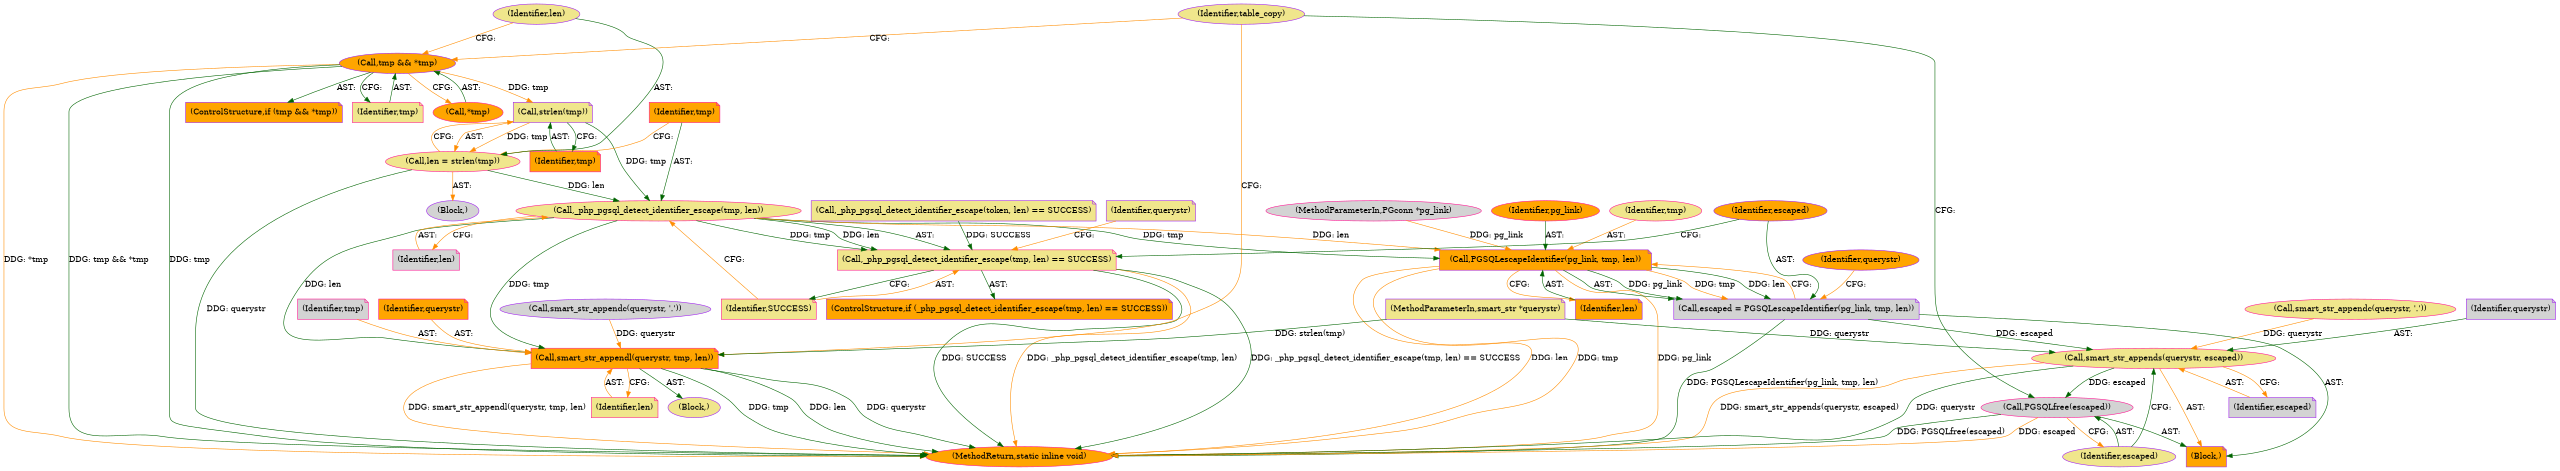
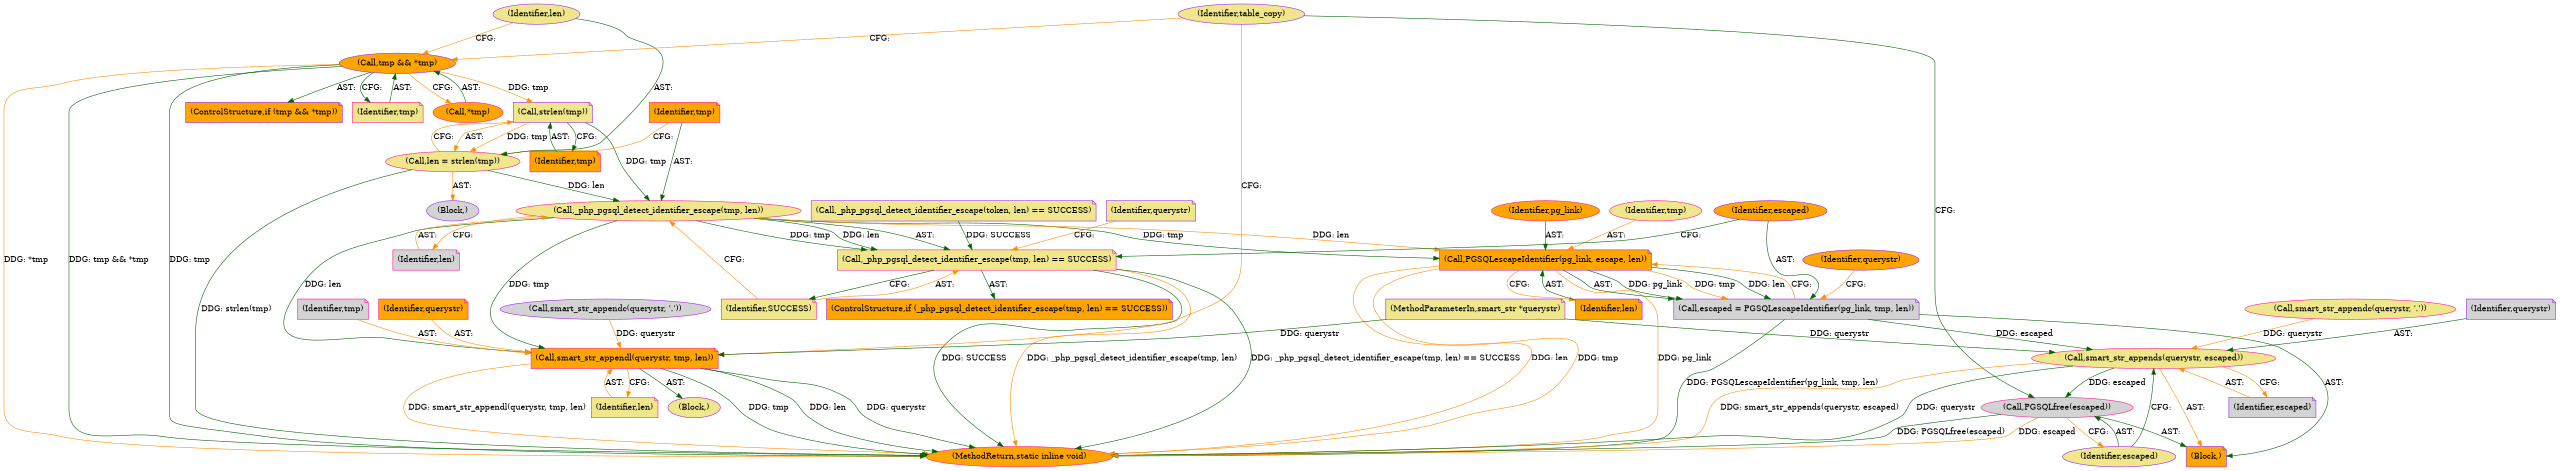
  digraph {
    node [color=purple fillcolor=khaki shape=note style=filled]
    edge [color=darkgreen]
    n1 [label="(Call,strlen(tmp))"]
    n2 [color=deeppink label="(Call,len = strlen(tmp))" shape=ellipse]
    n3 [color=deeppink label="(Call,_php_pgsql_detect_identifier_escape(tmp, len))" shape=ellipse]
    n4 [color=deeppink fillcolor=orange label="(Identifier,tmp)"]
    n5 [color=deeppink fillcolor=orange label="(MethodReturn,static inline void)" shape=ellipse]
    n6 [fillcolor=lightgrey label="(Block,)" shape=ellipse]
    n7 [color=deeppink label="(Call,_php_pgsql_detect_identifier_escape(tmp, len) == SUCCESS)"]
    n8 [color=deeppink fillcolor=orange label="(Call,smart_str_appendl(querystr, tmp, len))"]
-   n9 [fillcolor=orange label="(Call,PGSQLescapeIdentifier(pg_link, tmp, len))"]
+   n9 [fillcolor=orange label="(Call,PGSQLescapeIdentifier(pg_link, escape, len))"]
    n10 [color=deeppink fillcolor=lightgrey label="(Identifier,len)"]
    n11 [fillcolor=orange label="(Call,tmp && *tmp)" shape=ellipse]
    n12 [fillcolor=orange label="(ControlStructure,if (tmp && *tmp))"]
    n13 [color=deeppink label="(Identifier,tmp)"]
    n14 [color=deeppink fillcolor=orange label="(Call,*tmp)" shape=ellipse]
    n15 [color=deeppink label="(Identifier,SUCCESS)"]
    n16 [fillcolor=orange label="(ControlStructure,if (_php_pgsql_detect_identifier_escape(tmp, len) == SUCCESS))"]
    n17 [label="(Block,)" shape=ellipse]
    n18 [color=deeppink label="(Identifier,len)"]
    n19 [fillcolor=lightgrey label="(Call,escaped = PGSQLescapeIdentifier(pg_link, tmp, len))"]
    n20 [fillcolor=orange label="(Identifier,len)"]
    n21 [color=deeppink label="(Call,smart_str_appends(querystr, escaped))" shape=ellipse]
    n22 [fillcolor=orange label="(Block,)"]
    n23 [color=deeppink fillcolor=lightgrey label="(Call,PGSQLfree(escaped))" shape=ellipse]
    n24 [fillcolor=lightgrey label="(Identifier,escaped)"]
    n25 [label="(Identifier,escaped)" shape=ellipse]
    n26 [label="(Call,_php_pgsql_detect_identifier_escape(token, len) == SUCCESS)"]
-   n27 [color=deeppink fillcolor=lightgrey label="(MethodParameterIn,PGconn *pg_link)" shape=ellipse]
    n28 [color=deeppink label="(Call,smart_str_appendc(querystr, '.'))" shape=ellipse]
    n29 [color=deeppink fillcolor=orange label="(Identifier,pg_link)" shape=ellipse]
    n30 [color=deeppink fillcolor=orange label="(Identifier,tmp)"]
    n31 [label="(Identifier,len)" shape=ellipse]
    n32 [fillcolor=lightgrey label="(Call,smart_str_appendc(querystr, '.'))" shape=ellipse]
    n33 [color=deeppink label="(Identifier,tmp)" shape=ellipse]
    n34 [label="(Identifier,table_copy)" shape=ellipse]
    n35 [fillcolor=lightgrey label="(Identifier,querystr)"]
    n36 [label="(Identifier,querystr)"]
    n37 [color=deeppink fillcolor=lightgrey label="(Identifier,tmp)"]
    n38 [fillcolor=orange label="(Identifier,querystr)" shape=ellipse]
    n39 [fillcolor=orange label="(Identifier,escaped)" shape=ellipse]
    n40 [color=deeppink fillcolor=orange label="(Identifier,querystr)"]
    n41 [label="(MethodParameterIn,smart_str *querystr)"]
    n1 -> n2 [color=darkorange label="AST: "]
    n1 -> n2 [color=darkorange label="DDG: tmp"]
    n1 -> n3 [label="DDG: tmp"]
    n1 -> n4 [label="CFG: "]
    n2 -> n1 [color=darkorange label="CFG: "]
    n2 -> n3 [label="DDG: len"]
-   n2 -> n5 [label="DDG: querystr"]
+   n2 -> n5 [label="DDG: strlen(tmp)"]
    n2 -> n6 [color=darkorange label="AST: "]
    n3 -> n7 [label="AST: "]
    n3 -> n7 [label="DDG: tmp"]
    n3 -> n7 [label="DDG: len"]
    n3 -> n8 [label="DDG: tmp"]
    n3 -> n8 [label="DDG: len"]
    n3 -> n9 [label="DDG: tmp"]
    n3 -> n9 [color=darkorange label="DDG: len"]
    n3 -> n10 [color=darkorange label="CFG: "]
    n4 -> n1 [label="AST: "]
    n7 -> n5 [label="DDG: SUCCESS"]
    n7 -> n5 [color=darkorange label="DDG: _php_pgsql_detect_identifier_escape(tmp, len)"]
    n7 -> n5 [label="DDG: _php_pgsql_detect_identifier_escape(tmp, len) == SUCCESS"]
    n7 -> n15 [label="CFG: "]
    n7 -> n16 [label="AST: "]
    n8 -> n5 [color=darkorange label="DDG: smart_str_appendl(querystr, tmp, len)"]
    n8 -> n5 [label="DDG: tmp"]
    n8 -> n5 [label="DDG: len"]
    n8 -> n5 [label="DDG: querystr"]
    n8 -> n17 [label="AST: "]
    n8 -> n18 [color=darkorange label="CFG: "]
    n9 -> n5 [color=darkorange label="DDG: pg_link"]
    n9 -> n5 [color=darkorange label="DDG: len"]
    n9 -> n5 [color=darkorange label="DDG: tmp"]
    n9 -> n19 [label="AST: "]
    n9 -> n19 [label="DDG: pg_link"]
    n9 -> n19 [color=darkorange label="DDG: tmp"]
    n9 -> n19 [label="DDG: len"]
    n9 -> n20 [color=darkorange label="CFG: "]
    n10 -> n3 [color=darkorange label="AST: "]
    n11 -> n1 [color=darkorange label="DDG: tmp"]
    n11 -> n5 [color=darkorange label="DDG: *tmp"]
    n11 -> n5 [label="DDG: tmp && *tmp"]
    n11 -> n5 [label="DDG: tmp"]
    n11 -> n12 [label="AST: "]
    n11 -> n13 [label="CFG: "]
    n11 -> n14 [color=darkorange label="CFG: "]
    n13 -> n11 [label="AST: "]
    n14 -> n11 [label="AST: "]
    n15 -> n3 [color=darkorange label="CFG: "]
    n15 -> n7 [color=darkorange label="AST: "]
    n18 -> n8 [color=darkorange label="AST: "]
    n19 -> n5 [label="DDG: PGSQLescapeIdentifier(pg_link, tmp, len)"]
    n19 -> n9 [color=darkorange label="CFG: "]
    n19 -> n21 [label="DDG: escaped"]
    n19 -> n22 [label="AST: "]
    n20 -> n9 [label="AST: "]
    n21 -> n5 [color=darkorange label="DDG: smart_str_appends(querystr, escaped)"]
    n21 -> n5 [label="DDG: querystr"]
    n21 -> n22 [color=darkorange label="AST: "]
    n21 -> n23 [label="DDG: escaped"]
    n21 -> n24 [color=darkorange label="CFG: "]
    n23 -> n5 [label="DDG: PGSQLfree(escaped)"]
    n23 -> n5 [color=darkorange label="DDG: escaped"]
    n23 -> n22 [label="AST: "]
    n23 -> n25 [color=darkorange label="CFG: "]
    n24 -> n21 [color=darkorange label="AST: "]
    n25 -> n21 [label="CFG: "]
    n25 -> n23 [label="AST: "]
    n26 -> n7 [label="DDG: SUCCESS"]
-   n27 -> n9 [color=darkorange label="DDG: pg_link"]
    n28 -> n21 [color=darkorange label="DDG: querystr"]
    n29 -> n9 [label="AST: "]
    n30 -> n2 [color=darkorange label="CFG: "]
    n30 -> n3 [label="AST: "]
    n31 -> n2 [label="AST: "]
    n31 -> n11 [color=darkorange label="CFG: "]
    n32 -> n8 [color=darkorange label="DDG: querystr"]
    n33 -> n9 [color=darkorange label="AST: "]
    n34 -> n8 [color=darkorange label="CFG: "]
    n34 -> n11 [color=darkorange label="CFG: "]
    n34 -> n23 [label="CFG: "]
    n35 -> n21 [label="AST: "]
    n36 -> n7 [color=darkorange label="CFG: "]
    n37 -> n8 [color=darkorange label="AST: "]
    n38 -> n19 [color=darkorange label="CFG: "]
    n39 -> n7 [label="CFG: "]
    n39 -> n19 [label="AST: "]
    n40 -> n8 [color=darkorange label="AST: "]
-   n41 -> n8 [label="DDG: strlen(tmp)"]
+   n41 -> n8 [label="DDG: querystr"]
    n41 -> n21 [label="DDG: querystr"]
  }
